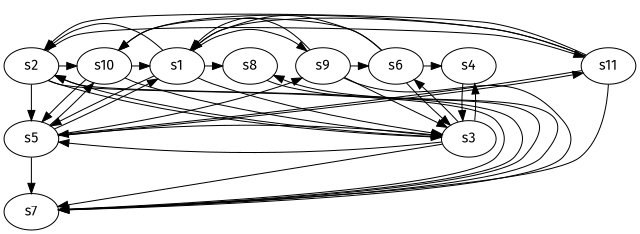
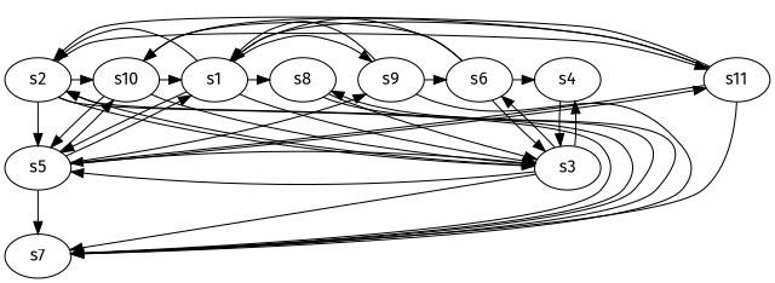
  digraph {
    fontname="Fira Sans"
    node [fontname="Fira Sans" player=1]
    edge [fontname="Fira Sans"]
    s2
    s3
    s5 [player=0]
    s10 [player=0]
    s7
    s11
    s1
    s8
    s9
    s4 [player=0]
    s6
    s2 -> s3 [constraint="time == 2 || time == 4 || time == 11 || time == 19"]
    s2 -> s5
    s2 -> s10 [constraint="!(time % 3 == 2)"]
    s2 -> s7 [constraint="time % 2 == 1 || time % 2 == 0"]
    s2 -> s11 [constraint="time == 4 || time == 6 || time == 7 || time == 17"]
    s3 -> s2 [constraint="time % 4 == 3"]
    s3 -> s5 [constraint="!(time % 6 == 5)"]
    s3 -> s7 [constraint="time == 0 || time == 4"]
    s3 -> s4 [constraint="time % 2 == 1"]
    s3 -> s6 [constraint="time % 2 == 0 || time % 5 == 1"]
    s5 -> s3 [constraint="!(time % 5 == 3)"]
    s5 -> s10 [constraint="time == 1 || time == 8"]
    s5 -> s7
    s5 -> s11 [constraint="time % 2 == 0 && time % 5 == 4"]
    s5 -> s1 [constraint="time % 2 == 1"]
    s5 -> s9 [constraint="time % 3 == 2"]
    s10 -> s3 [constraint="time == 4 || time == 15 || time == 18 || time == 21"]
    s10 -> s5 [constraint="time == 11"]
    s10 -> s1 [constraint="time == 0 || time == 5 || time == 8 || time == 11"]
    s7 -> s2 [constraint="time % 2 == 1 || time % 5 == 1"]
    s7 -> s8 [constraint="time % 5 == 2 || time % 3 == 2"]
    s11 -> s2 [constraint="time % 5 == 0"]
    s11 -> s5 [constraint="time % 3 == 1"]
    s11 -> s10 [constraint="!(time % 5 == 2)"]
    s11 -> s7 [constraint="time % 3 == 1 && time % 3 == 0"]
    s11 -> s1 [constraint="!(time % 4 == 2)"]
    s1 -> s2 [constraint="time % 5 == 3"]
    s1 -> s3 [constraint="time % 3 == 0"]
    s1 -> s5 [constraint="time % 6 == 2"]
    s1 -> s8 [constraint="time % 3 == 1"]
    s1 -> s9 [constraint="time == 3 || time == 8 || time == 22"]
    s8 -> s7 [constraint="time % 2 == 0 || time % 4 == 3"]
-   s9 -> s3 [constraint="time == 13"]
+   s8 -> s3 [constraint="time == 13"]
    s9 -> s7 [constraint="time % 4 == 3 && time % 4 == 1"]
    s9 -> s1 [constraint="time % 2 == 0"]
    s9 -> s6 [constraint="time % 3 == 0 && time % 4 == 2"]
    s4 -> s3
    s6 -> s3 [constraint="!(time % 3 == 0)"]
    s6 -> s10 [constraint="time % 2 == 0 && time % 3 == 2"]
    s6 -> s1 [constraint="time % 4 == 2 && time % 5 == 4"]
    s6 -> s4 [constraint="time == 2 || time == 10 || time == 11 || time == 19"]
  }
